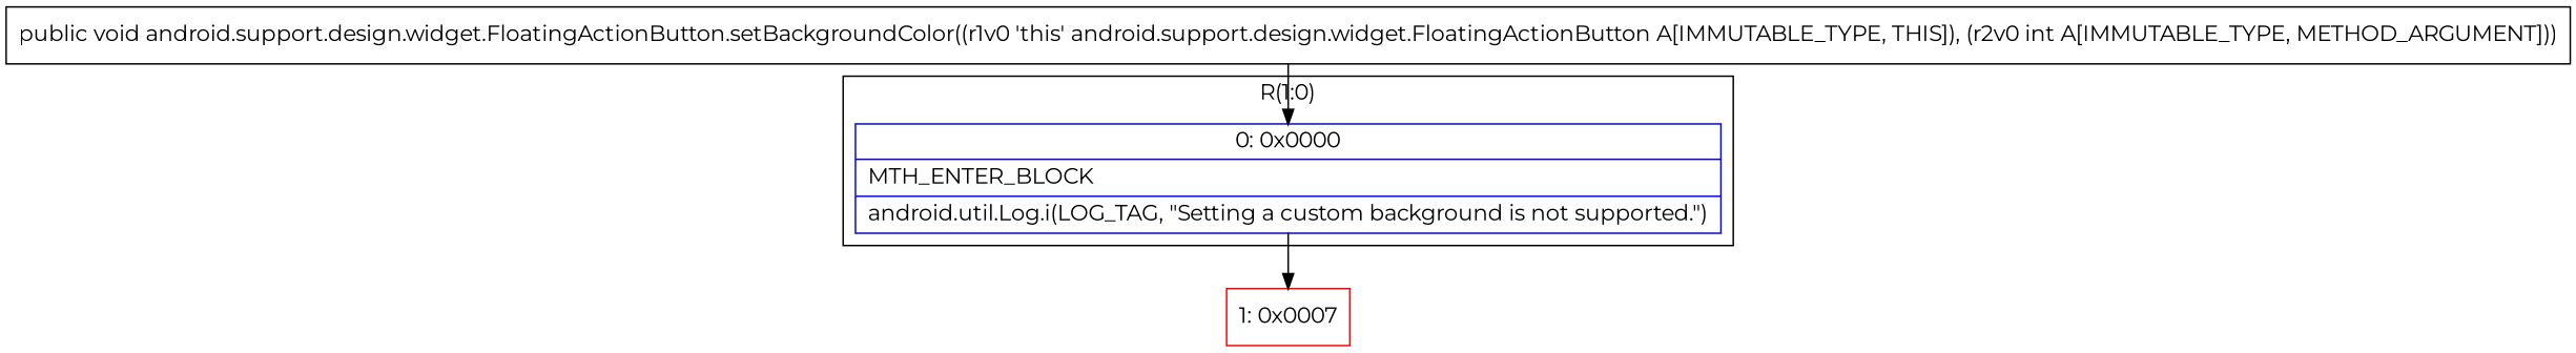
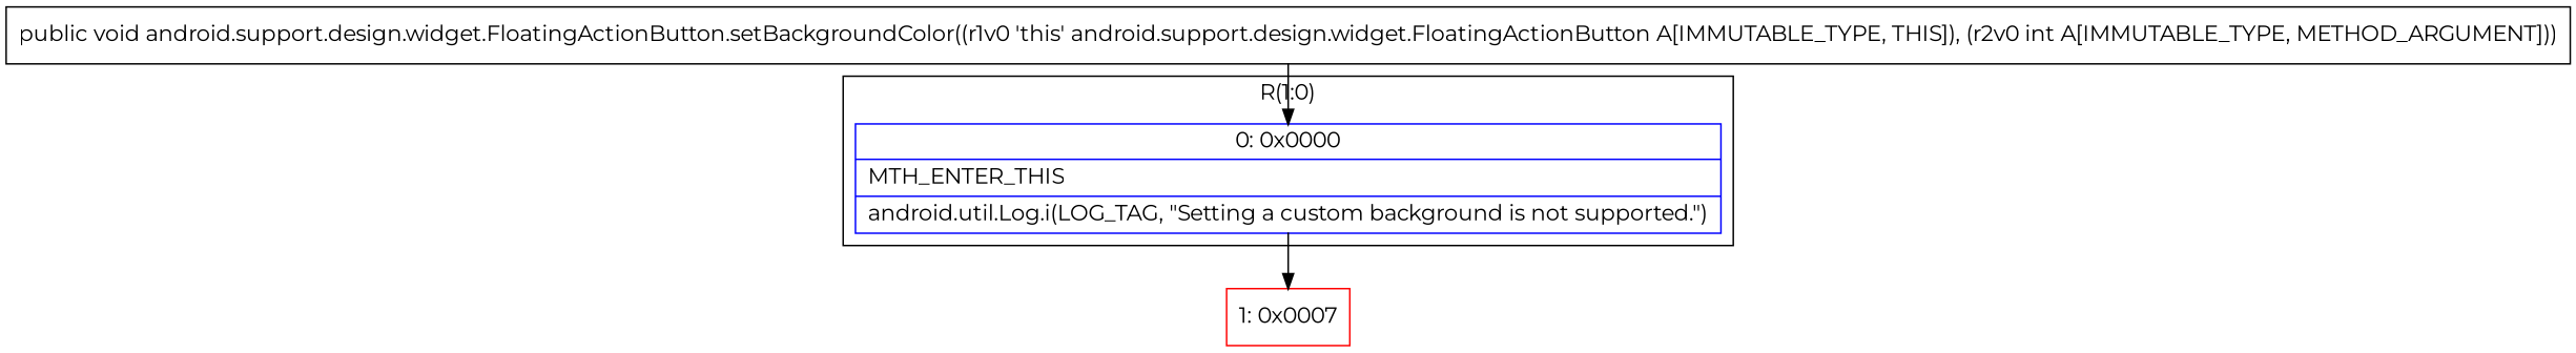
  digraph {
    fontname=Montserrat
    node [shape=record fontname=Montserrat]
    edge [fontname=Montserrat]
-   n1 [color=blue label="{0\:\ 0x0000|MTH_ENTER_BLOCK\l|android.util.Log.i(LOG_TAG, \"Setting a custom background is not supported.\")\l}"]
+   n1 [color=blue label="{0\:\ 0x0000|MTH_ENTER_THIS\l|android.util.Log.i(LOG_TAG, \"Setting a custom background is not supported.\")\l}"]
    n2 [color=red label="{1\:\ 0x0007}"]
    n3 [label="{public void android.support.design.widget.FloatingActionButton.setBackgroundColor((r1v0 'this' android.support.design.widget.FloatingActionButton A[IMMUTABLE_TYPE, THIS]), (r2v0 int A[IMMUTABLE_TYPE, METHOD_ARGUMENT])) }"]
    subgraph cluster_1 {
      label="R(1:0)"
      n1
    }
    n1 -> n2
    n3 -> n1
  }
